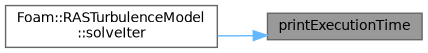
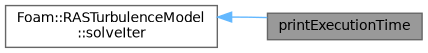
  digraph {
    rankdir=RL
    node [fontname=Helvetica fontsize=10 shape=box style=filled]
    n1 [color=gray40 fillcolor=grey60 fontcolor=black height=0.2 label=printExecutionTime width=0.4]
    n2 [color=grey40 fillcolor=white height=0.2 label="Foam::RASTurbulenceModel\l::solveIter" width=0.4]
-   n1 -> n2 [color=steelblue1 dir=back fontname=Helvetica fontsize=10 labelfontname=Helvetica labelfontsize=10 style=solid]
+   n2 -> n1 [color=steelblue1 dir=back fontname=Helvetica fontsize=10 labelfontname=Helvetica labelfontsize=10 style=solid]
  }
